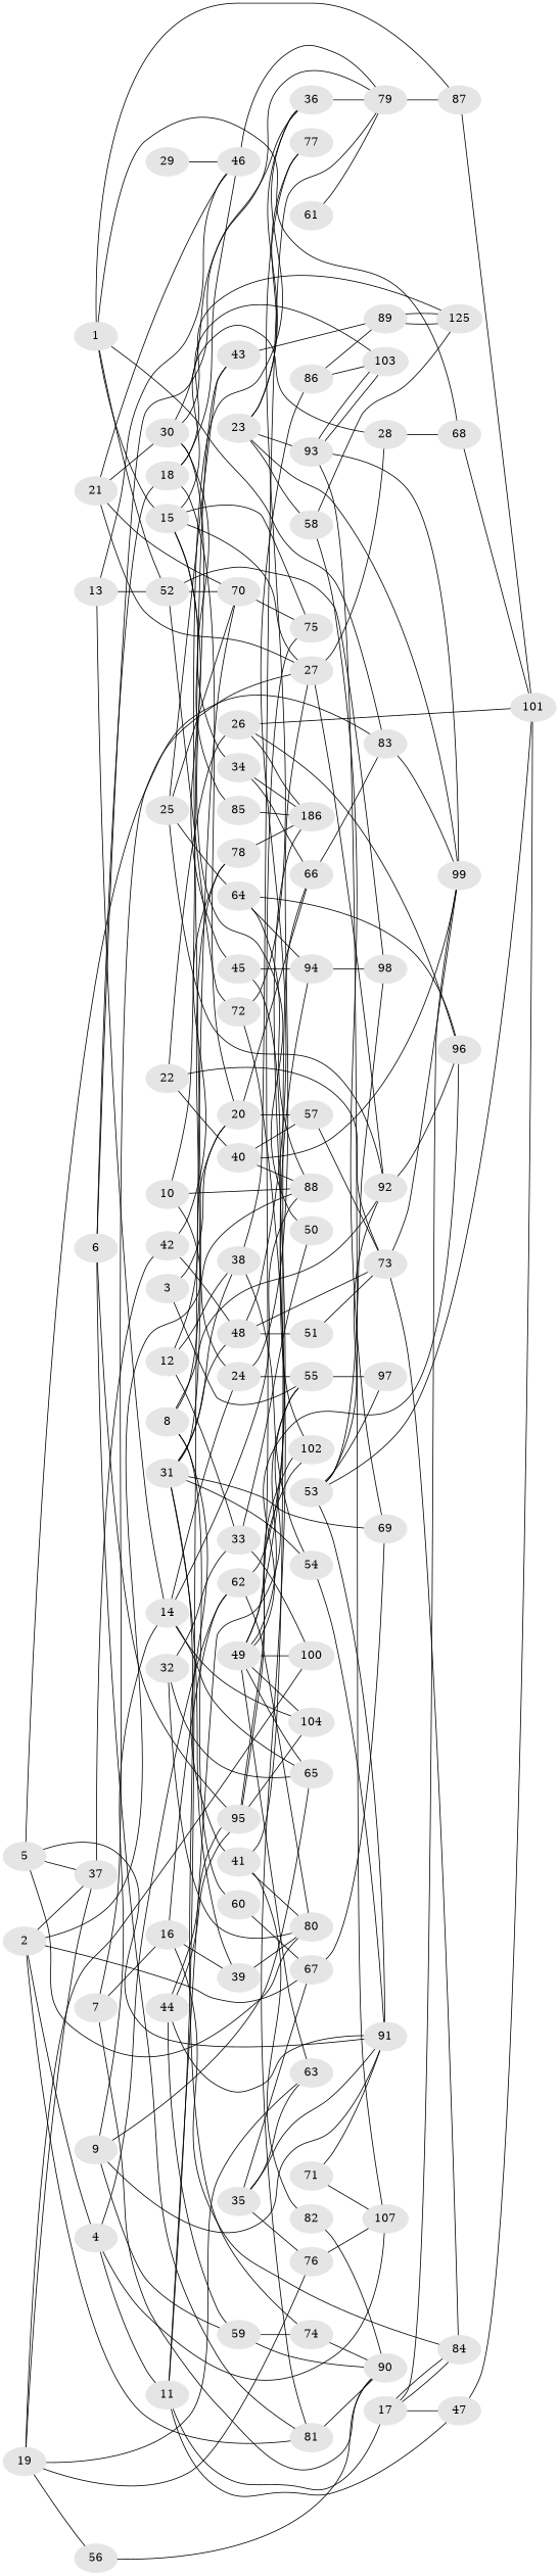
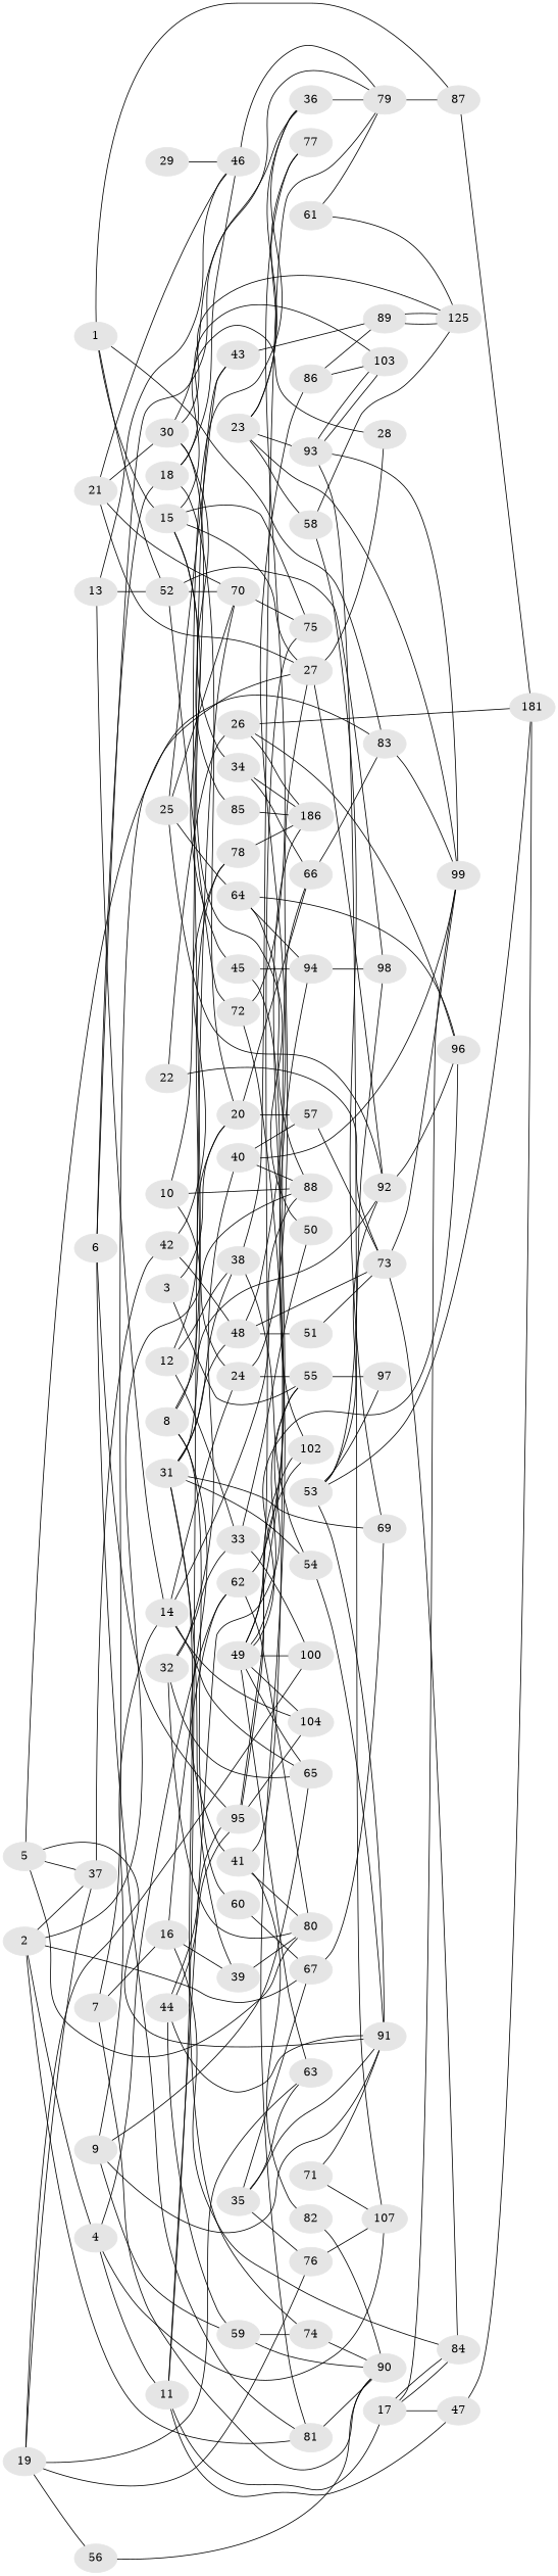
  graph {
    rankdir=LR
    node [color=gray90 style=filled]
    1
    15
    52
-   68
    83
    87
    27
    28
    45
    75
    85
    70
    72
    98
-   101
+   101 [label=181]
    99
    2
    4
    37
    67
    81
    88
    11
    62
    107
    42
    69
    90
    3
    20
    55
    57
    66
    97
    17
    47
    80
    n38 [label=186]
    5
    91
    6
    18
    36
    95
    46
    103
    79
    104
    102
    7
    16
    39
    84
    92
    8
    41
    60
    78
    82
    96
    9
    14
    59
    65
    24
    74
    10
    43
    89
    12
    33
    38
    100
    50
    54
    13
    94
    64
    19
    56
    63
    76
    73
    21
    30
    34
    n87 [label=125]
    22
    26
    23
    58
    77
    93
    25
    29
    31
    48
    51
    86
    32
    40
    35
    44
    49
    53
    61
    71
    1 -- 15
    1 -- 52
-   1 -- 68
    1 -- 83
    1 -- 87
    15 -- 27
    15 -- 28
    15 -- 45
    15 -- 75
    15 -- 85
    52 -- 70
    52 -- 72
    52 -- 98
-   68 -- 101
    83 -- 99
    87 -- 101
    27 -- 28
    27 -- 92
-   28 -- 68
    45 -- 102
    45 -- 94
    85 -- n38
    70 -- 75
    72 -- 81
    72 -- 77
    2 -- 4
    2 -- 37
    2 -- 67
    2 -- 81
    2 -- 88
    4 -- 11
    4 -- 62
    4 -- 107
    37 -- 42
    67 -- 69
    81 -- 90
    11 -- 70
    11 -- 55
    11 -- 17
    11 -- 47
    62 -- 80
    62 -- n38
    42 -- 78
    42 -- 48
    3 -- 20
    3 -- 55
    20 -- 57
    20 -- 66
    55 -- 97
    57 -- 73
    66 -- 83
    17 -- 99
    17 -- 47
    17 -- 84
    17 -- 84
    47 -- 101
    5 -- 83
    5 -- 37
    5 -- 80
    5 -- 91
    6 -- 81
    6 -- 18
    6 -- 36
    6 -- 95
    18 -- 20
    18 -- 46
    18 -- 103
    36 -- 79
    95 -- 104
    95 -- 102
    95 -- 102
    46 -- 79
    79 -- 87
    7 -- 27
    7 -- 90
    7 -- 16
    16 -- 62
    16 -- 39
    16 -- 84
    39 -- 80
    92 -- 96
    8 -- 92
    8 -- 41
    8 -- 60
    8 -- 78
    41 -- 66
    41 -- 80
    41 -- 82
    60 -- 67
    78 -- n38
    82 -- 90
    9 -- 91
    9 -- 14
    9 -- 59
    9 -- 65
    14 -- 88
    14 -- 104
    14 -- 65
    14 -- 24
    59 -- 90
    59 -- 74
    24 -- 27
    24 -- 55
    74 -- 90
    10 -- 88
    10 -- 24
    10 -- 43
    43 -- 89
    89 -- n87
    89 -- n87
    12 -- 20
    12 -- 33
    12 -- 38
    33 -- 100
    33 -- 50
    38 -- 79
    38 -- 54
    54 -- 91
    13 -- 52
    13 -- 46
    13 -- 14
    94 -- 98
    64 -- 88
    64 -- 96
    64 -- 94
    19 -- 37
    19 -- 100
    19 -- 56
    19 -- 63
    19 -- 76
    56 -- 90
    76 -- 107
    73 -- 99
    73 -- 84
    21 -- 27
    21 -- 70
    21 -- 46
    21 -- 30
    30 -- 79
    30 -- 50
    30 -- 34
    30 -- n87
    34 -- 66
    34 -- n38
    22 -- 73
    22 -- 26
    26 -- 101
    26 -- n38
    26 -- 96
    23 -- 99
    23 -- 36
    23 -- 58
    23 -- 77
    23 -- 93
    58 -- 69
    58 -- n87
    93 -- 99
    93 -- 107
    93 -- 103
    93 -- 103
    25 -- 70
    25 -- 92
    25 -- 43
    25 -- 64
    29 -- 46
    31 -- 69
    31 -- 36
    31 -- 39
    31 -- 74
    31 -- 38
    31 -- 54
    31 -- 48
    48 -- 73
    48 -- 51
    48 -- 86
    51 -- 73
    86 -- 103
    86 -- 89
    32 -- 80
    32 -- 65
    32 -- 33
-   22 -- 40
+   32 -- 40
    40 -- 99
    40 -- 88
    40 -- 57
    35 -- 67
    35 -- 91
    35 -- 63
    35 -- 76
    44 -- 91
    44 -- 95
    44 -- 95
    44 -- 59
    49 -- 75
    49 -- 55
    49 -- 104
    49 -- 96
    49 -- 65
    49 -- 100
    49 -- 94
    49 -- 63
    53 -- 98
    53 -- 101
    53 -- 97
    53 -- 91
    53 -- 92
    61 -- 79
+   61 -- n87
    71 -- 107
    71 -- 91
  }
